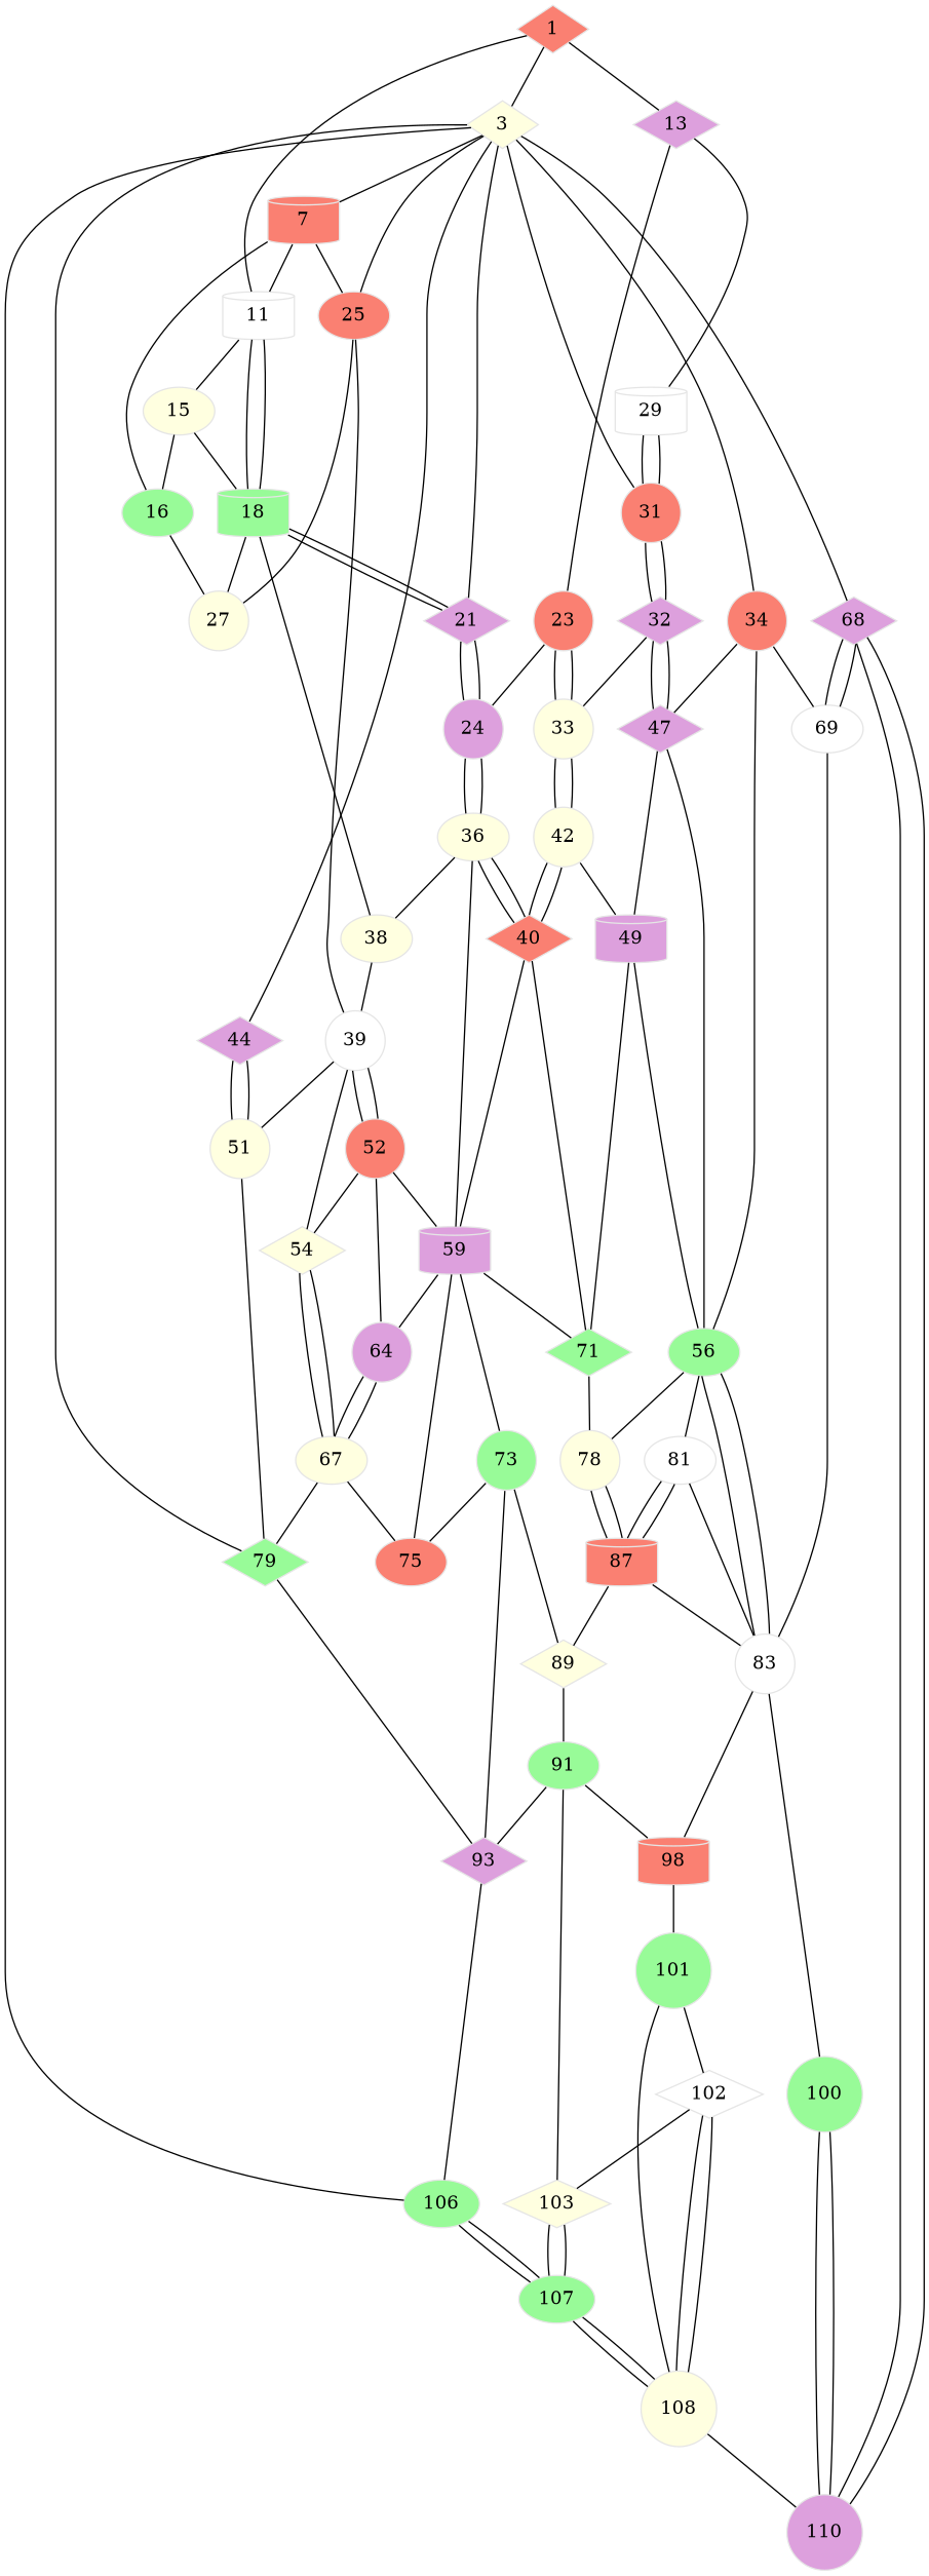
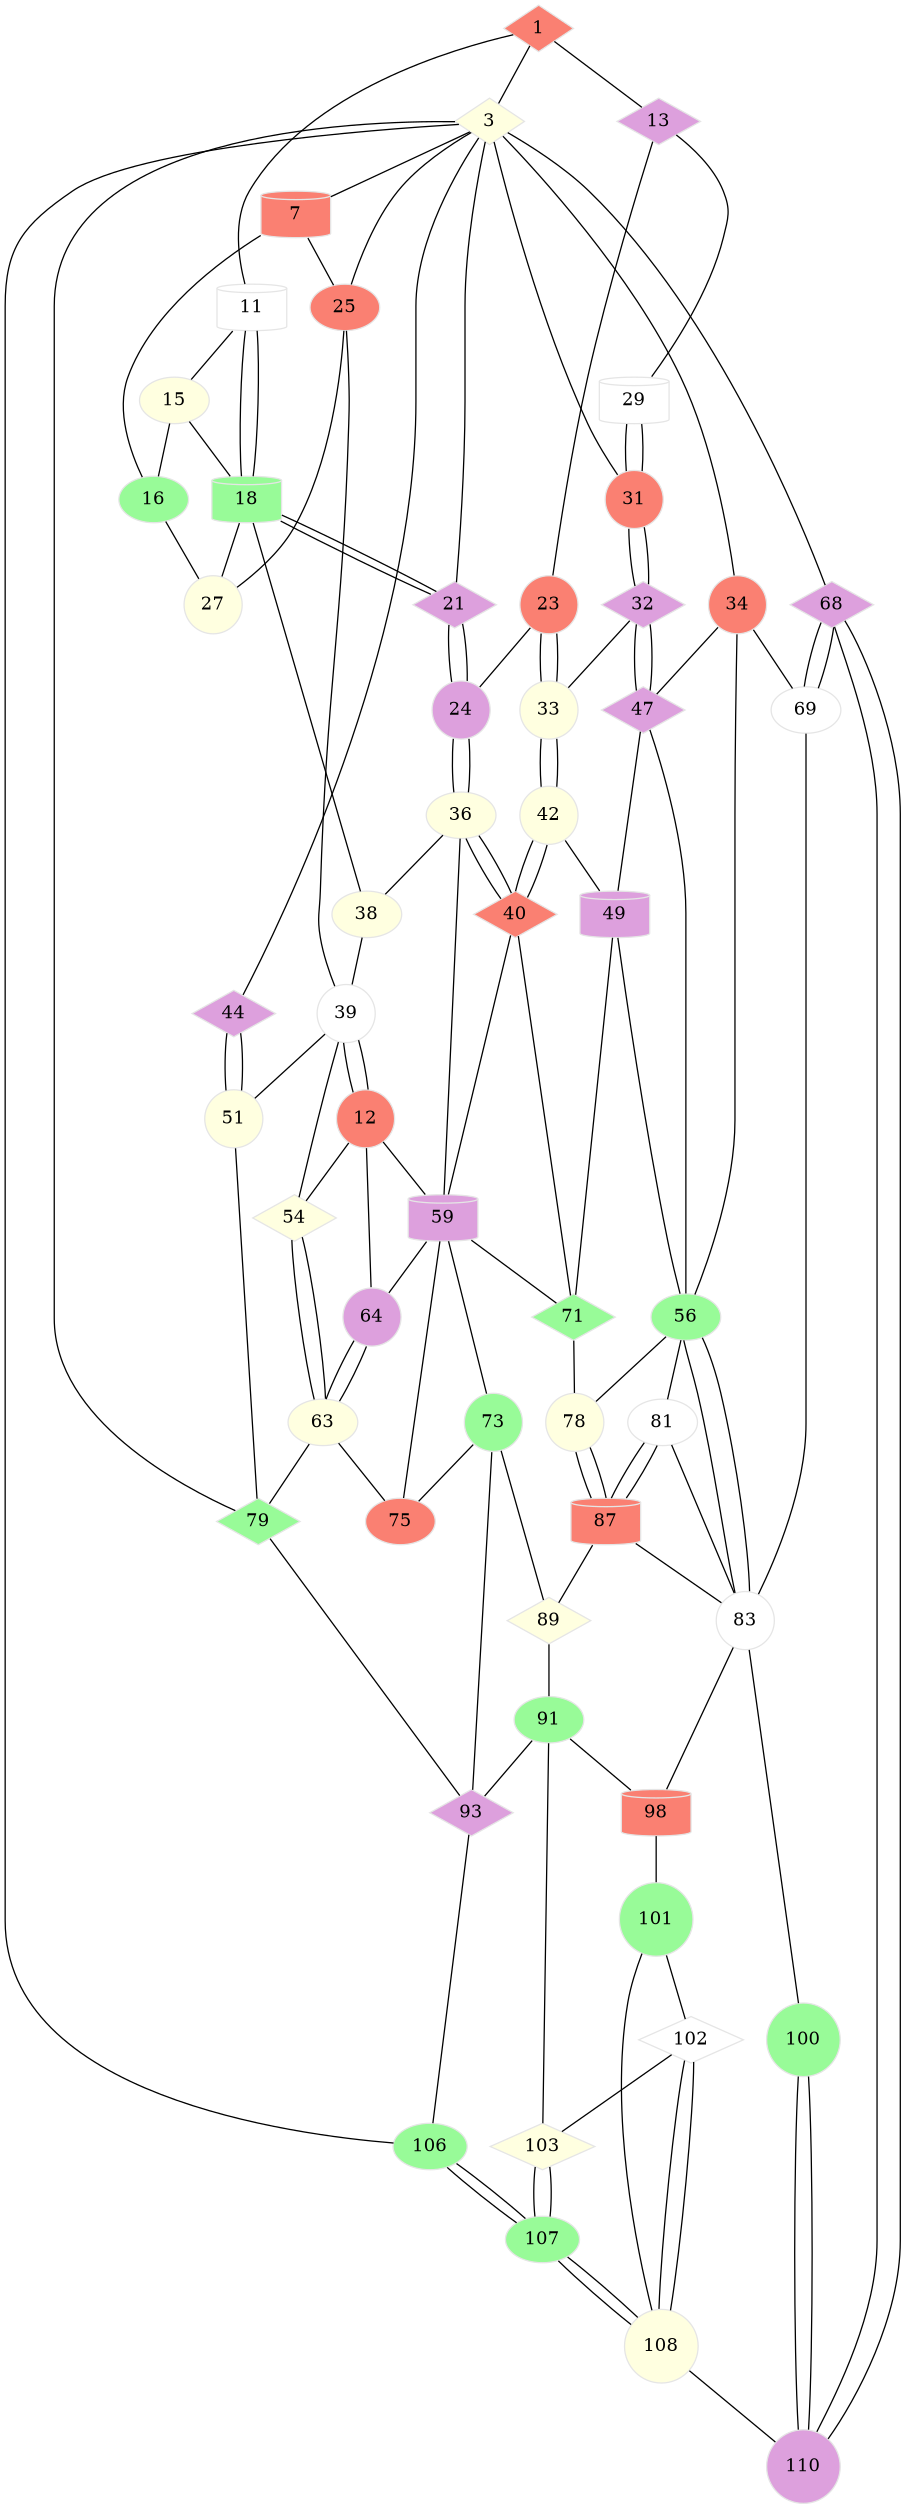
  graph {
    node [color=gray90 fillcolor=lightyellow shape=circle style=filled]
    1 [fillcolor=salmon shape=diamond super="+2+9"]
    3 [shape=diamond super="+4+28"]
    11 [fillcolor=white shape=cylinder super="+12"]
    13 [fillcolor=plum shape=diamond super="+14"]
    21 [fillcolor=plum shape=diamond]
    7 [fillcolor=salmon shape=cylinder super="+17+8"]
    25 [fillcolor=salmon shape=ellipse super="+26"]
    31 [fillcolor=salmon]
    34 [fillcolor=salmon super="+45"]
    44 [fillcolor=plum shape=diamond]
    68 [fillcolor=plum shape=diamond]
    79 [fillcolor=palegreen shape=diamond super="+80"]
    106 [fillcolor=palegreen shape=ellipse]
    15 [shape=ellipse super="+20"]
    18 [fillcolor=palegreen shape=cylinder super="+19"]
    23 [fillcolor=salmon]
    29 [fillcolor=white shape=cylinder]
    24 [fillcolor=plum]
    16 [fillcolor=palegreen shape=ellipse super="+22"]
    27
    39 [fillcolor=white super="+40"]
    32 [fillcolor=plum shape=diamond]
    47 [fillcolor=plum shape=diamond super="+48"]
    56 [fillcolor=palegreen shape=ellipse super="+57"]
    69 [fillcolor=white shape=ellipse]
    51
    110 [fillcolor=plum]
    93 [fillcolor=plum shape=diamond super="+94"]
    107 [fillcolor=palegreen shape=ellipse]
    38 [shape=ellipse]
    33
    36 [shape=ellipse super="+37"]
    42
    n34 [fillcolor=salmon label=40 shape=diamond super="+61"]
    59 [fillcolor=plum shape=cylinder super="+62+60"]
-   52 [fillcolor=salmon super="+53"]
+   52 [fillcolor=salmon super="+53" label=12]
    54 [shape=diamond]
    49 [fillcolor=plum shape=cylinder super="+66"]
    78
    81 [fillcolor=white shape=ellipse]
    83 [fillcolor=white super="+84+87"]
    71 [fillcolor=palegreen shape=diamond super="+76"]
    64 [fillcolor=plum]
    73 [fillcolor=palegreen super="+74"]
    75 [fillcolor=salmon shape=ellipse]
-   67 [shape=ellipse super="+77"]
+   67 [shape=ellipse super="+77" label=63]
    n47 [fillcolor=salmon label=87 shape=cylinder super="+88"]
    98 [fillcolor=salmon shape=cylinder]
    100 [fillcolor=palegreen]
    89 [shape=diamond super="+90"]
    91 [fillcolor=palegreen shape=ellipse super="+95+92"]
    101 [fillcolor=palegreen]
    103 [shape=diamond]
    102 [fillcolor=white shape=diamond]
    108 [super="+109"]
    1 -- 3
    1 -- 11
    1 -- 13 [weight=2]
    3 -- 21
    3 -- 7
    3 -- 25
    3 -- 31
    3 -- 34 [weight=2]
    3 -- 44
    3 -- 68 [weight=2]
    3 -- 79
    3 -- 106
    11 -- 15
    11 -- 18
    11 -- 18
    13 -- 23
    13 -- 29
    21 -- 24
    21 -- 24
-   7 -- 11
    7 -- 25
    7 -- 16
    25 -- 27
    25 -- 39
    31 -- 32
    31 -- 32
    34 -- 47
    34 -- 56
    34 -- 69
    44 -- 51
    44 -- 51
    68 -- 69
    68 -- 69
    68 -- 110
    68 -- 110
    79 -- 93
    106 -- 107
    106 -- 107
    15 -- 18
    15 -- 16 [weight=2]
    18 -- 21
    18 -- 21
    18 -- 27
    18 -- 38
    23 -- 24
    23 -- 33
    23 -- 33
    29 -- 31
    29 -- 31
    24 -- 36
    24 -- 36
    16 -- 27
    39 -- 51
    39 -- 52
    39 -- 52
    39 -- 54
    32 -- 47
    32 -- 47
    32 -- 33
    47 -- 56
    47 -- 49
    56 -- 78
    56 -- 81
    56 -- 83
    56 -- 83
    69 -- 83
    51 -- 79
    93 -- 106
    107 -- 108
    107 -- 108
    38 -- 39
    33 -- 42
    33 -- 42
    36 -- 38
    36 -- n34
    36 -- n34
    36 -- 59
    42 -- n34
    42 -- n34
    42 -- 49
    n34 -- 59
    n34 -- 71
    59 -- 71
    59 -- 64
    59 -- 73
    59 -- 75
    52 -- 59
    52 -- 54
    52 -- 64
    54 -- 67
    54 -- 67
    49 -- 56
    49 -- 71
    78 -- n47
    78 -- n47
    81 -- 83
    81 -- n47
    81 -- n47
    83 -- 98
    83 -- 100 [weight=2]
    71 -- 78
    64 -- 67
    64 -- 67
    73 -- 93
    73 -- 75
    73 -- 89
    67 -- 79
    67 -- 75
    n47 -- 83
    n47 -- 89
    98 -- 101
    100 -- 110
    100 -- 110
    89 -- 91 [weight=2]
    91 -- 93 [weight=2]
    91 -- 98
    91 -- 103
    101 -- 102
    101 -- 108
    103 -- 107
    103 -- 107
    102 -- 103
    102 -- 108
    102 -- 108
    108 -- 110
  }
